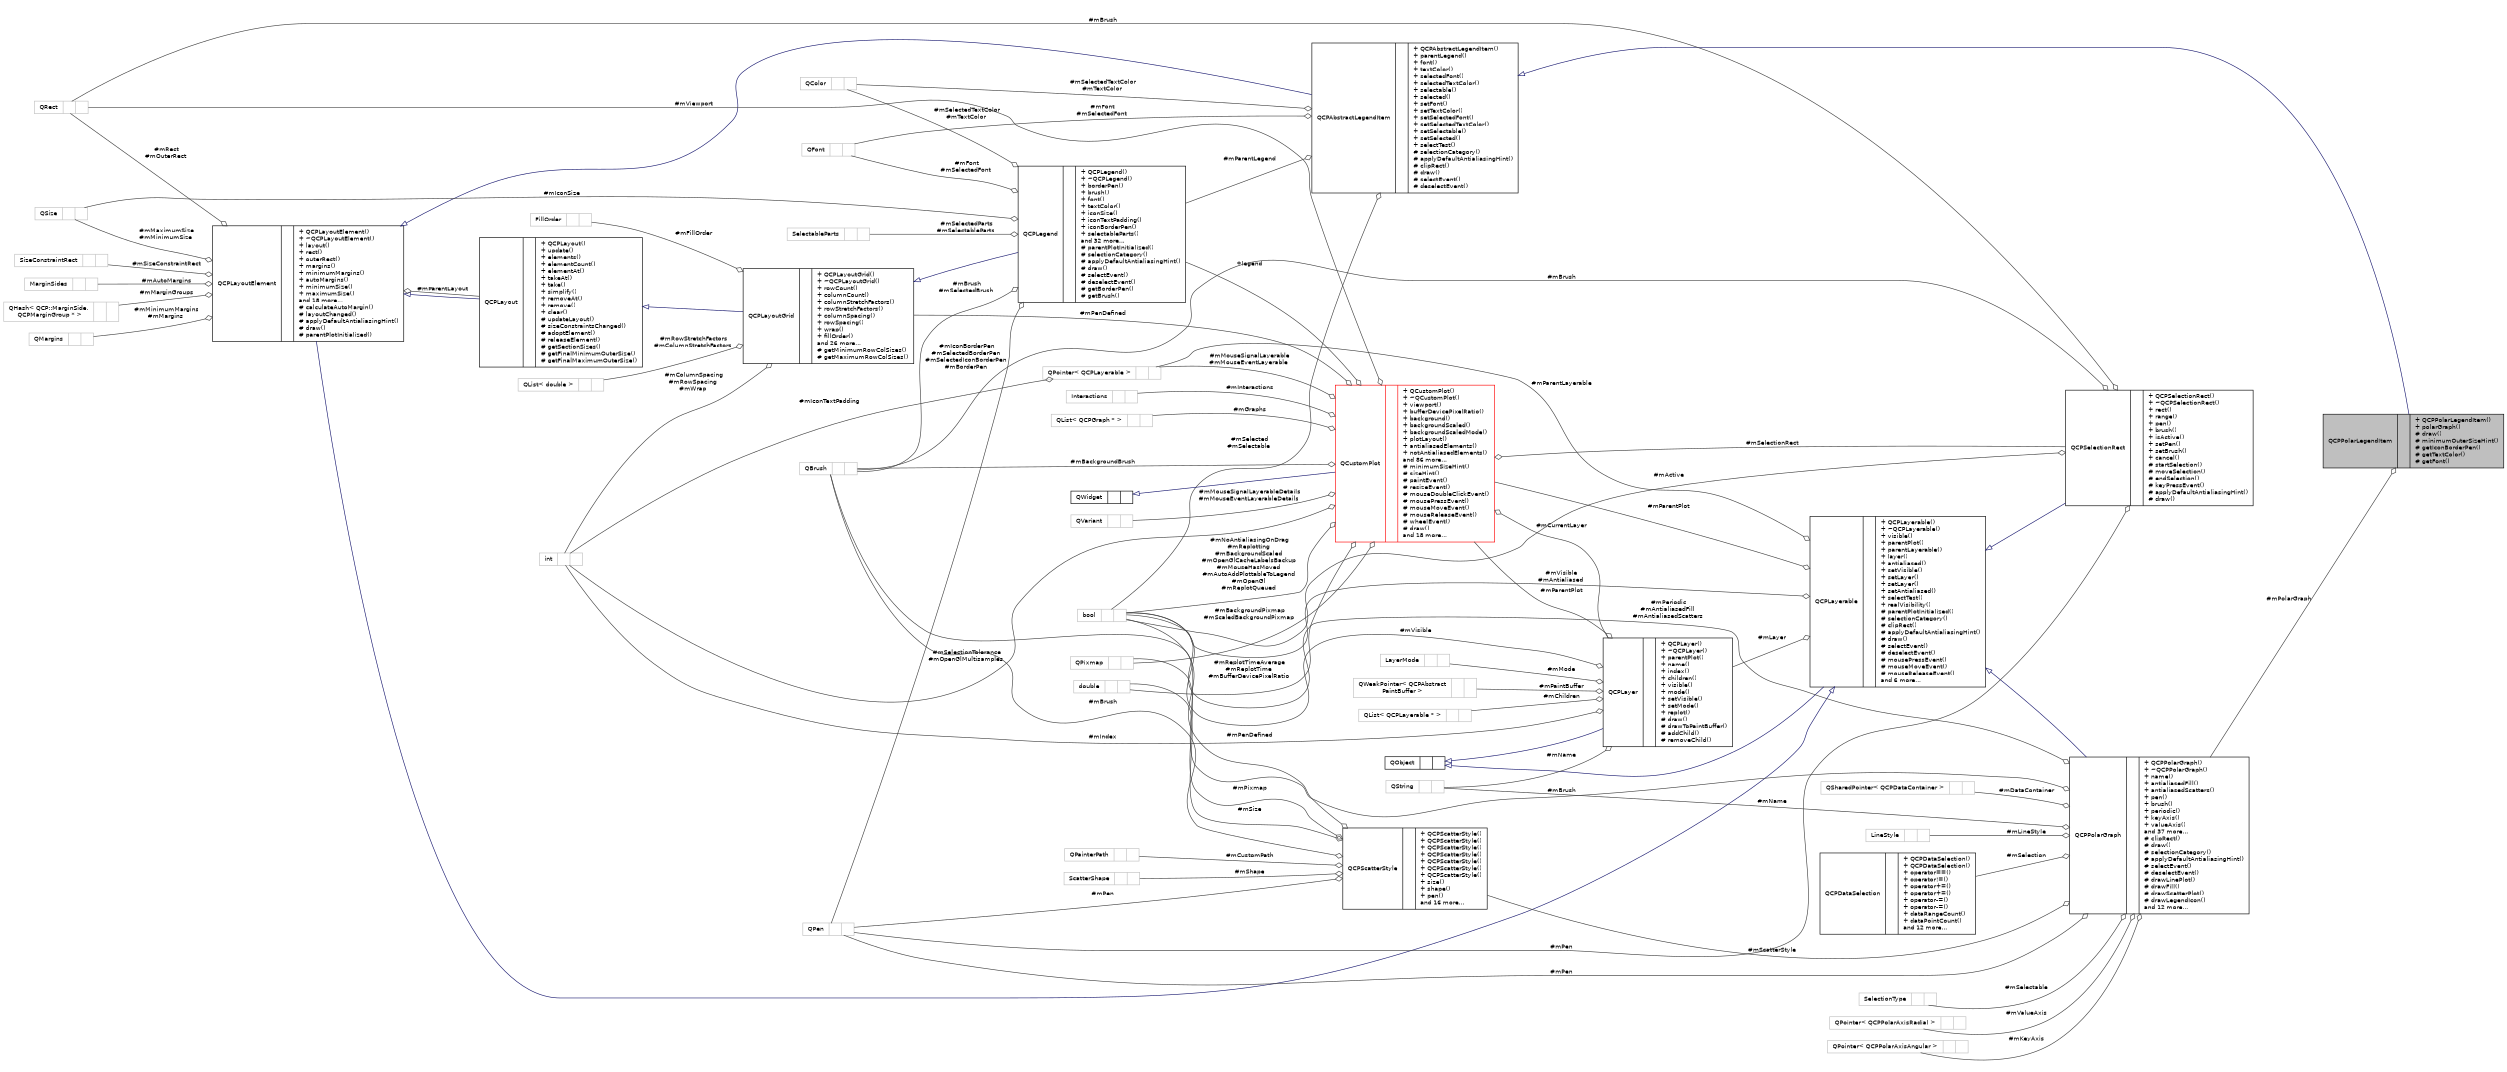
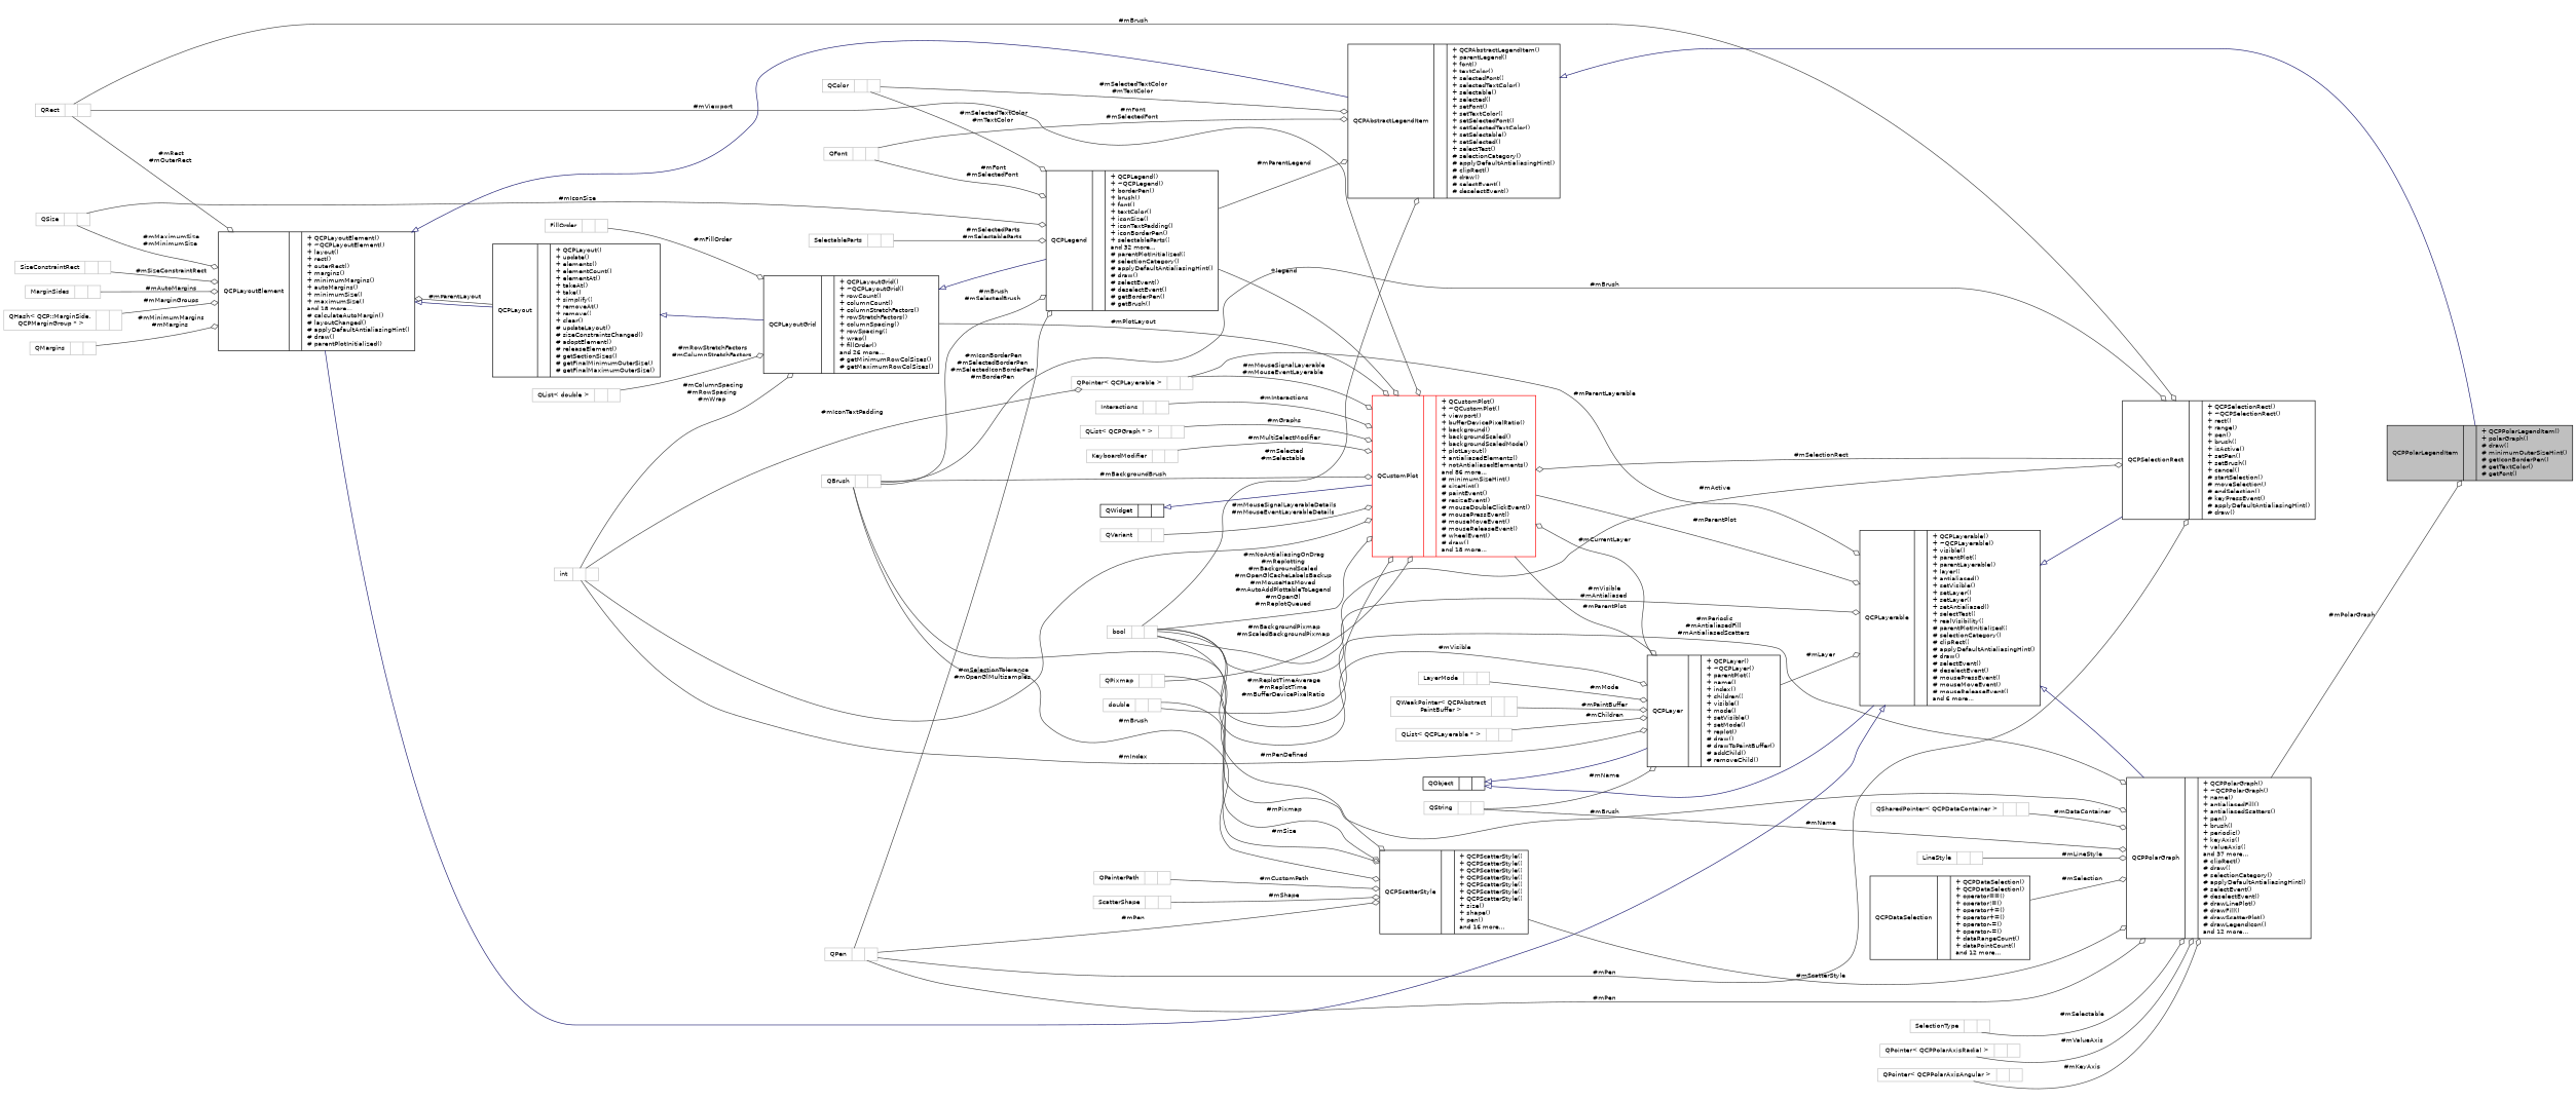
  digraph {
    rankdir=LR
    node [color=grey75 fillcolor=white fontname=Helvetica fontsize=10 shape=record style=filled]
    edge [color=grey25 fontname=Helvetica fontsize=10 labelfontname=Helvetica labelfontsize=10 style=solid arrowhead=odiamond]
    n1 [color=black fillcolor=grey75 fontcolor=black height=0.2 label="{QCPPolarLegendItem\n||+ QCPPolarLegendItem()\l+ polarGraph()\l# draw()\l# minimumOuterSizeHint()\l# getIconBorderPen()\l# getTextColor()\l# getFont()\l}" width=0.4]
    n2 [color=black height=0.2 label="{QCPAbstractLegendItem\n||+ QCPAbstractLegendItem()\l+ parentLegend()\l+ font()\l+ textColor()\l+ selectedFont()\l+ selectedTextColor()\l+ selectable()\l+ selected()\l+ setFont()\l+ setTextColor()\l+ setSelectedFont()\l+ setSelectedTextColor()\l+ setSelectable()\l+ setSelected()\l+ selectTest()\l# selectionCategory()\l# applyDefaultAntialiasingHint()\l# clipRect()\l# draw()\l# selectEvent()\l# deselectEvent()\l}" width=0.4]
    n3 [color=black height=0.2 label="{QCPLayoutElement\n||+ QCPLayoutElement()\l+ ~QCPLayoutElement()\l+ layout()\l+ rect()\l+ outerRect()\l+ margins()\l+ minimumMargins()\l+ autoMargins()\l+ minimumSize()\l+ maximumSize()\land 18 more...\l# calculateAutoMargin()\l# layoutChanged()\l# applyDefaultAntialiasingHint()\l# draw()\l# parentPlotInitialized()\l}" width=0.4]
    n4 [color=black height=0.2 label="{QCPLayout\n||+ QCPLayout()\l+ update()\l+ elements()\l+ elementCount()\l+ elementAt()\l+ takeAt()\l+ take()\l+ simplify()\l+ removeAt()\l+ remove()\l+ clear()\l# updateLayout()\l# sizeConstraintsChanged()\l# adoptElement()\l# releaseElement()\l# getSectionSizes()\l# getFinalMinimumOuterSize()\l# getFinalMaximumOuterSize()\l}" width=0.4]
    n5 [color=black height=0.2 label="{QCPLayoutGrid\n||+ QCPLayoutGrid()\l+ ~QCPLayoutGrid()\l+ rowCount()\l+ columnCount()\l+ columnStretchFactors()\l+ rowStretchFactors()\l+ columnSpacing()\l+ rowSpacing()\l+ wrap()\l+ fillOrder()\land 26 more...\l# getMinimumRowColSizes()\l# getMaximumRowColSizes()\l}" width=0.4]
    n6 [color=black height=0.2 label="{QCPLayerable\n||+ QCPLayerable()\l+ ~QCPLayerable()\l+ visible()\l+ parentPlot()\l+ parentLayerable()\l+ layer()\l+ antialiased()\l+ setVisible()\l+ setLayer()\l+ setLayer()\l+ setAntialiased()\l+ selectTest()\l+ realVisibility()\l# parentPlotInitialized()\l# selectionCategory()\l# clipRect()\l# applyDefaultAntialiasingHint()\l# draw()\l# selectEvent()\l# deselectEvent()\l# mousePressEvent()\l# mouseMoveEvent()\l# mouseReleaseEvent()\land 6 more...\l}" width=0.4]
    n7 [color=black height=0.2 label="{QCPSelectionRect\n||+ QCPSelectionRect()\l+ ~QCPSelectionRect()\l+ rect()\l+ range()\l+ pen()\l+ brush()\l+ isActive()\l+ setPen()\l+ setBrush()\l+ cancel()\l# startSelection()\l# moveSelection()\l# endSelection()\l# keyPressEvent()\l# applyDefaultAntialiasingHint()\l# draw()\l}" width=0.4]
    n8 [color=black height=0.2 label="{QCPPolarGraph\n||+ QCPPolarGraph()\l+ ~QCPPolarGraph()\l+ name()\l+ antialiasedFill()\l+ antialiasedScatters()\l+ pen()\l+ brush()\l+ periodic()\l+ keyAxis()\l+ valueAxis()\land 37 more...\l# clipRect()\l# draw()\l# selectionCategory()\l# applyDefaultAntialiasingHint()\l# selectEvent()\l# deselectEvent()\l# drawLinePlot()\l# drawFill()\l# drawScatterPlot()\l# drawLegendIcon()\land 12 more...\l}" width=0.4]
    n9 [color=red height=0.2 label="{QCustomPlot\n||+ QCustomPlot()\l+ ~QCustomPlot()\l+ viewport()\l+ bufferDevicePixelRatio()\l+ background()\l+ backgroundScaled()\l+ backgroundScaledMode()\l+ plotLayout()\l+ antialiasedElements()\l+ notAntialiasedElements()\land 86 more...\l# minimumSizeHint()\l# sizeHint()\l# paintEvent()\l# resizeEvent()\l# mouseDoubleClickEvent()\l# mousePressEvent()\l# mouseMoveEvent()\l# mouseReleaseEvent()\l# wheelEvent()\l# draw()\land 18 more...\l}" width=0.4]
    n10 [color=black height=0.2 label="{QObject\n||}" width=0.4]
    n11 [color=black height=0.2 label="{QCPLayer\n||+ QCPLayer()\l+ ~QCPLayer()\l+ parentPlot()\l+ name()\l+ index()\l+ children()\l+ visible()\l+ mode()\l+ setVisible()\l+ setMode()\l+ replot()\l# draw()\l# drawToPaintBuffer()\l# addChild()\l# removeChild()\l}" width=0.4]
    n12 [height=0.2 label="{QString\n||}" width=0.4]
    n13 [height=0.2 label="{int\n||}" width=0.4]
    n14 [height=0.2 label="{QPointer\< QCPLayerable \>\n||}" width=0.4]
    n15 [color=black height=0.2 label="{QCPLegend\n||+ QCPLegend()\l+ ~QCPLegend()\l+ borderPen()\l+ brush()\l+ font()\l+ textColor()\l+ iconSize()\l+ iconTextPadding()\l+ iconBorderPen()\l+ selectableParts()\land 32 more...\l# parentPlotInitialized()\l# selectionCategory()\l# applyDefaultAntialiasingHint()\l# draw()\l# selectEvent()\l# deselectEvent()\l# getBorderPen()\l# getBrush()\l}" width=0.4]
    n16 [height=0.2 label="{QWeakPointer\< QCPAbstract\lPaintBuffer \>\n||}" width=0.4]
    n17 [height=0.2 label="{bool\n||}" width=0.4]
    n18 [color=black height=0.2 label="{QCPScatterStyle\n||+ QCPScatterStyle()\l+ QCPScatterStyle()\l+ QCPScatterStyle()\l+ QCPScatterStyle()\l+ QCPScatterStyle()\l+ QCPScatterStyle()\l+ QCPScatterStyle()\l+ size()\l+ shape()\l+ pen()\land 16 more...\l}" width=0.4]
    n19 [color=black height=0.2 label="{QWidget\n||}" width=0.4]
    n20 [height=0.2 label="{QList\< double \>\n||}" width=0.4]
    n21 [height=0.2 label="{FillOrder\n||}" width=0.4]
    n22 [height=0.2 label="{QVariant\n||}" width=0.4]
    n23 [height=0.2 label="{Interactions\n||}" width=0.4]
    n24 [height=0.2 label="{double\n||}" width=0.4]
    n25 [height=0.2 label="{QPen\n||}" width=0.4]
    n26 [height=0.2 label="{QBrush\n||}" width=0.4]
    n27 [height=0.2 label="{QRect\n||}" width=0.4]
    n28 [height=0.2 label="{QList\< QCPGraph * \>\n||}" width=0.4]
+   n29 [height=0.2 label="{KeyboardModifier\n||}" width=0.4]
    n30 [height=0.2 label="{QPixmap\n||}" width=0.4]
    n31 [height=0.2 label="{SelectableParts\n||}" width=0.4]
    n32 [height=0.2 label="{QColor\n||}" width=0.4]
    n33 [height=0.2 label="{QFont\n||}" width=0.4]
    n34 [height=0.2 label="{QSize\n||}" width=0.4]
    n35 [height=0.2 label="{LayerMode\n||}" width=0.4]
    n36 [height=0.2 label="{QList\< QCPLayerable * \>\n||}" width=0.4]
    n37 [height=0.2 label="{QMargins\n||}" width=0.4]
    n38 [height=0.2 label="{SizeConstraintRect\n||}" width=0.4]
    n39 [height=0.2 label="{MarginSides\n||}" width=0.4]
    n40 [height=0.2 label="{QHash\< QCP::MarginSide,\l QCPMarginGroup * \>\n||}" width=0.4]
    n41 [height=0.2 label="{QSharedPointer\< QCPDataContainer \>\n||}" width=0.4]
    n42 [height=0.2 label="{LineStyle\n||}" width=0.4]
    n43 [color=black height=0.2 label="{QCPDataSelection\n||+ QCPDataSelection()\l+ QCPDataSelection()\l+ operator==()\l+ operator!=()\l+ operator+=()\l+ operator+=()\l+ operator-=()\l+ operator-=()\l+ dataRangeCount()\l+ dataPointCount()\land 12 more...\l}" width=0.4]
    n44 [height=0.2 label="{SelectionType\n||}" width=0.4]
    n45 [height=0.2 label="{QPointer\< QCPPolarAxisRadial \>\n||}" width=0.4]
    n46 [height=0.2 label="{QPointer\< QCPPolarAxisAngular \>\n||}" width=0.4]
    n47 [height=0.2 label="{ScatterShape\n||}" width=0.4]
    n48 [height=0.2 label="{QPainterPath\n||}" width=0.4]
    n2 -> n1 [arrowtail=onormal color=midnightblue dir=back arrowhead=""]
    n3 -> n2 [arrowtail=onormal color=midnightblue dir=back arrowhead=""]
    n3 -> n4 [arrowtail=onormal color=midnightblue dir=back arrowhead=""]
    n4 -> n3 [label=" #mParentLayout"]
    n4 -> n5 [arrowtail=onormal color=midnightblue dir=back arrowhead=""]
-   n5 -> n9 [label=" #mPenDefined"]
+   n5 -> n9 [label=" #mPlotLayout"]
    n5 -> n15 [arrowtail=onormal color=midnightblue dir=back arrowhead=""]
    n6 -> n3 [arrowtail=onormal color=midnightblue dir=back arrowhead=""]
    n6 -> n7 [arrowtail=onormal color=midnightblue dir=back arrowhead=""]
    n6 -> n8 [arrowtail=onormal color=midnightblue dir=back arrowhead=""]
    n7 -> n9 [label=" #mSelectionRect"]
    n8 -> n1 [label=" #mPolarGraph"]
    n9 -> n6 [label=" #mParentPlot"]
    n9 -> n11 [label=" #mParentPlot"]
    n10 -> n6 [arrowtail=onormal color=midnightblue dir=back arrowhead=""]
    n10 -> n11 [arrowtail=onormal color=midnightblue dir=back arrowhead=""]
    n11 -> n6 [label=" #mLayer"]
    n11 -> n9 [label=" #mCurrentLayer"]
    n12 -> n8 [label=" #mName"]
    n12 -> n11 [label=" #mName"]
    n13 -> n5 [label=" #mColumnSpacing\n#mRowSpacing\n#mWrap"]
    n13 -> n9 [label=" #mSelectionTolerance\n#mOpenGlMultisamples"]
    n13 -> n11 [label=" #mIndex"]
    n13 -> n14 [label=" #mIconTextPadding"]
    n14 -> n6 [label=" #mParentLayerable"]
    n14 -> n9 [label=" #mMouseSignalLayerable\n#mMouseEventLayerable"]
    n15 -> n2 [label=" #mParentLegend"]
    n15 -> n9 [label=" +legend"]
    n16 -> n11 [label=" #mPaintBuffer"]
    n17 -> n2 [label=" #mSelected\n#mSelectable"]
    n17 -> n6 [label=" #mVisible\n#mAntialiased"]
    n17 -> n7 [label=" #mActive"]
    n17 -> n8 [label=" #mPeriodic\n#mAntialiasedFill\n#mAntialiasedScatters"]
    n17 -> n9 [label=" #mNoAntialiasingOnDrag\n#mReplotting\n#mBackgroundScaled\n#mOpenGlCacheLabelsBackup\n#mMouseHasMoved\n#mAutoAddPlottableToLegend\n#mOpenGl\n#mReplotQueued"]
    n17 -> n11 [label=" #mVisible"]
    n17 -> n18 [label=" #mPenDefined"]
    n18 -> n8 [label=" #mScatterStyle"]
    n19 -> n9 [arrowtail=onormal color=midnightblue dir=back arrowhead=""]
    n20 -> n5 [label=" #mRowStretchFactors\n#mColumnStretchFactors"]
    n21 -> n5 [label=" #mFillOrder"]
    n22 -> n9 [label=" #mMouseSignalLayerableDetails\n#mMouseEventLayerableDetails"]
    n23 -> n9 [label=" #mInteractions"]
    n24 -> n9 [label=" #mReplotTimeAverage\n#mReplotTime\n#mBufferDevicePixelRatio"]
    n24 -> n18 [label=" #mSize"]
    n25 -> n7 [label=" #mPen"]
    n25 -> n8 [label=" #mPen"]
    n25 -> n15 [label=" #mIconBorderPen\n#mSelectedBorderPen\n#mSelectedIconBorderPen\n#mBorderPen"]
    n25 -> n18 [label=" #mPen"]
    n26 -> n7 [label=" #mBrush"]
    n26 -> n8 [label=" #mBrush"]
    n26 -> n9 [label=" #mBackgroundBrush"]
    n26 -> n15 [label=" #mBrush\n#mSelectedBrush"]
    n26 -> n18 [label=" #mBrush"]
    n27 -> n3 [label=" #mRect\n#mOuterRect"]
    n27 -> n7 [label=" #mBrush"]
    n27 -> n9 [label=" #mViewport"]
    n28 -> n9 [label=" #mGraphs"]
+   n29 -> n9 [label=" #mMultiSelectModifier"]
    n30 -> n9 [label=" #mBackgroundPixmap\n#mScaledBackgroundPixmap"]
    n30 -> n18 [label=" #mPixmap"]
    n31 -> n15 [label=" #mSelectedParts\n#mSelectableParts"]
    n32 -> n2 [label=" #mSelectedTextColor\n#mTextColor"]
    n32 -> n15 [label=" #mSelectedTextColor\n#mTextColor"]
    n33 -> n2 [label=" #mFont\n#mSelectedFont"]
    n33 -> n15 [label=" #mFont\n#mSelectedFont"]
    n34 -> n3 [label=" #mMaximumSize\n#mMinimumSize"]
    n34 -> n15 [label=" #mIconSize"]
    n35 -> n11 [label=" #mMode"]
    n36 -> n11 [label=" #mChildren"]
    n37 -> n3 [label=" #mMinimumMargins\n#mMargins"]
    n38 -> n3 [label=" #mSizeConstraintRect"]
    n39 -> n3 [label=" #mAutoMargins"]
    n40 -> n3 [label=" #mMarginGroups"]
    n41 -> n8 [label=" #mDataContainer"]
    n42 -> n8 [label=" #mLineStyle"]
    n43 -> n8 [label=" #mSelection"]
    n44 -> n8 [label=" #mSelectable"]
    n45 -> n8 [label=" #mValueAxis"]
    n46 -> n8 [label=" #mKeyAxis"]
    n47 -> n18 [label=" #mShape"]
    n48 -> n18 [label=" #mCustomPath"]
  }
